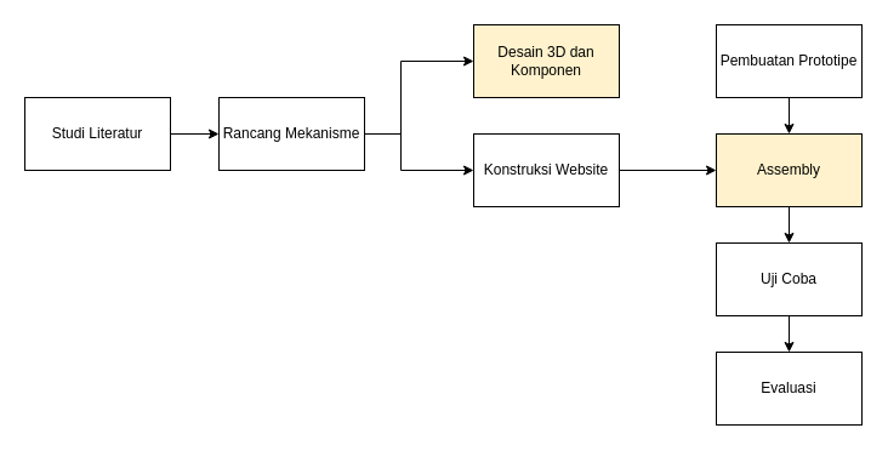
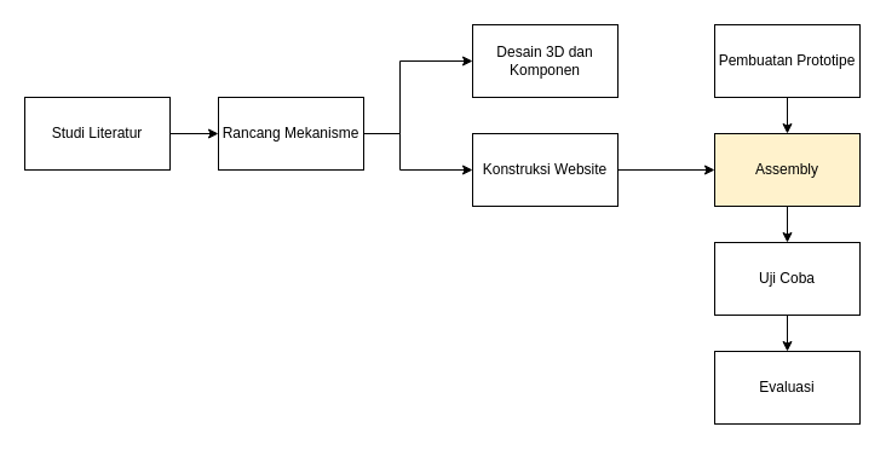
  <mxCell id="0" />
  <mxCell id="1" parent="0" />
  <mxCell id="2" value="" style="edgeStyle=orthogonalEdgeStyle;rounded=0;orthogonalLoop=1;jettySize=auto;html=1;" edge="1" parent="1" source="3" target="5"><mxGeometry relative="1" as="geometry" /></mxCell>
  <mxCell id="3" value="Studi Literatur" style="rounded=0;whiteSpace=wrap;html=1;" vertex="1" parent="1"><mxGeometry x="20" y="80" width="120" height="60" as="geometry" /></mxCell>
  <mxCell id="4" value="" style="edgeStyle=orthogonalEdgeStyle;rounded=0;orthogonalLoop=1;jettySize=auto;html=1;" edge="1" parent="1" source="5" target="6"><mxGeometry relative="1" as="geometry"><Array as="points"><mxPoint x="330" y="110" /><mxPoint x="330" y="50" /></Array></mxGeometry></mxCell>
  <mxCell id="5" value="Rancang Mekanisme" style="rounded=0;whiteSpace=wrap;html=1;" vertex="1" parent="1"><mxGeometry x="180" y="80" width="120" height="60" as="geometry" /></mxCell>
- <mxCell id="6" value="Desain 3D dan Komponen" style="rounded=0;whiteSpace=wrap;html=1;fillColor=#fff2cc;" vertex="1" parent="1"><mxGeometry x="390" y="20" width="120" height="60" as="geometry" /></mxCell>
+ <mxCell id="6" value="Desain 3D dan Komponen" style="rounded=0;whiteSpace=wrap;html=1;" vertex="1" parent="1"><mxGeometry x="390" y="20" width="120" height="60" as="geometry" /></mxCell>
  <mxCell id="7" value="" style="edgeStyle=orthogonalEdgeStyle;rounded=0;orthogonalLoop=1;jettySize=auto;html=1;exitX=1;exitY=0.5;exitDx=0;exitDy=0;entryX=0;entryY=0.5;entryDx=0;entryDy=0;" edge="1" parent="1" source="5" target="9"><mxGeometry relative="1" as="geometry"><mxPoint x="310" y="120" as="sourcePoint" /><mxPoint x="410" y="180" as="targetPoint" /><Array as="points"><mxPoint x="330" y="110" /><mxPoint x="330" y="140" /></Array></mxGeometry></mxCell>
  <mxCell id="8" value="" style="edgeStyle=orthogonalEdgeStyle;rounded=0;orthogonalLoop=1;jettySize=auto;html=1;" edge="1" parent="1" source="9" target="13"><mxGeometry relative="1" as="geometry" /></mxCell>
  <mxCell id="9" value="Konstruksi Website" style="rounded=0;whiteSpace=wrap;html=1;" vertex="1" parent="1"><mxGeometry x="390" y="110" width="120" height="60" as="geometry" /></mxCell>
  <mxCell id="10" style="edgeStyle=orthogonalEdgeStyle;rounded=0;orthogonalLoop=1;jettySize=auto;html=1;entryX=0.5;entryY=0;entryDx=0;entryDy=0;" edge="1" parent="1" source="11" target="13"><mxGeometry relative="1" as="geometry" /></mxCell>
  <mxCell id="11" value="Pembuatan Prototipe" style="rounded=0;whiteSpace=wrap;html=1;" vertex="1" parent="1"><mxGeometry x="590" y="20" width="120" height="60" as="geometry" /></mxCell>
  <mxCell id="12" value="" style="edgeStyle=orthogonalEdgeStyle;rounded=0;orthogonalLoop=1;jettySize=auto;html=1;" edge="1" parent="1" source="13" target="15"><mxGeometry relative="1" as="geometry" /></mxCell>
  <mxCell id="13" value="Assembly" style="rounded=0;whiteSpace=wrap;html=1;fillColor=#fff2cc;" vertex="1" parent="1"><mxGeometry x="590" y="110" width="120" height="60" as="geometry" /></mxCell>
  <mxCell id="14" value="" style="edgeStyle=orthogonalEdgeStyle;rounded=0;orthogonalLoop=1;jettySize=auto;html=1;" edge="1" parent="1" source="15" target="16"><mxGeometry relative="1" as="geometry" /></mxCell>
  <mxCell id="15" value="Uji Coba" style="rounded=0;whiteSpace=wrap;html=1;" vertex="1" parent="1"><mxGeometry x="590" y="200" width="120" height="60" as="geometry" /></mxCell>
  <mxCell id="16" value="Evaluasi" style="rounded=0;whiteSpace=wrap;html=1;" vertex="1" parent="1"><mxGeometry x="590" y="290" width="120" height="60" as="geometry" /></mxCell>
